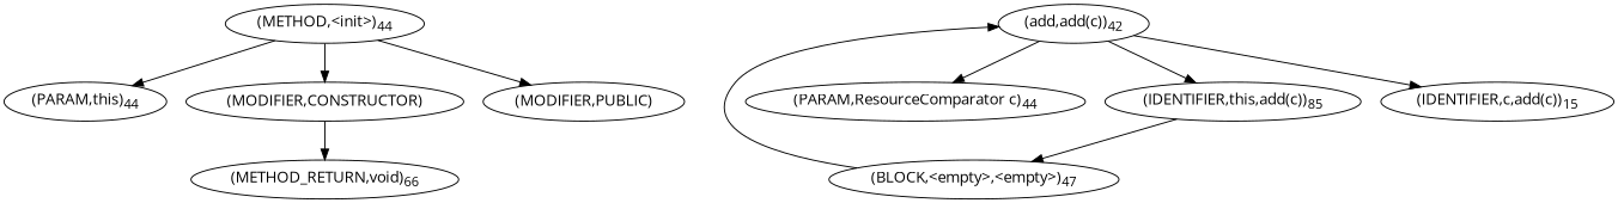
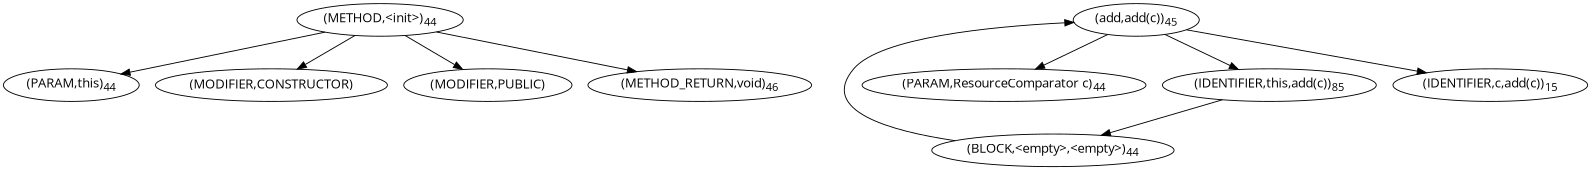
  digraph {
    fontname="Open Sans"
    node [fontname="Open Sans"]
    edge [fontname="Open Sans"]
    n1 [label=<(METHOD,&lt;init&gt;)<SUB>44</SUB>>]
    n2 [label=<(PARAM,this)<SUB>44</SUB>>]
    n3 [label=<(MODIFIER,CONSTRUCTOR)>]
    n4 [label=<(MODIFIER,PUBLIC)>]
-   n5 [label=<(METHOD_RETURN,void)<SUB>66</SUB>>]
+   n5 [label=<(METHOD_RETURN,void)<SUB>46</SUB>>]
    n6 [label=<(PARAM,ResourceComparator c)<SUB>44</SUB>>]
-   n7 [label=<(BLOCK,&lt;empty&gt;,&lt;empty&gt;)<SUB>47</SUB>>]
-   n8 [label=<(add,add(c))<SUB>42</SUB>>]
+   n7 [label=<(BLOCK,&lt;empty&gt;,&lt;empty&gt;)<SUB>44</SUB>>]
+   n8 [label=<(add,add(c))<SUB>45</SUB>>]
    n9 [label=<(IDENTIFIER,this,add(c))<SUB>85</SUB>>]
    n10 [label=<(IDENTIFIER,c,add(c))<SUB>15</SUB>>]
    n1 -> n2
    n1 -> n3
    n1 -> n4
-   n3 -> n5
+   n1 -> n5
    n7 -> n8
    n8 -> n6
    n8 -> n9
    n8 -> n10
    n9 -> n7
  }
